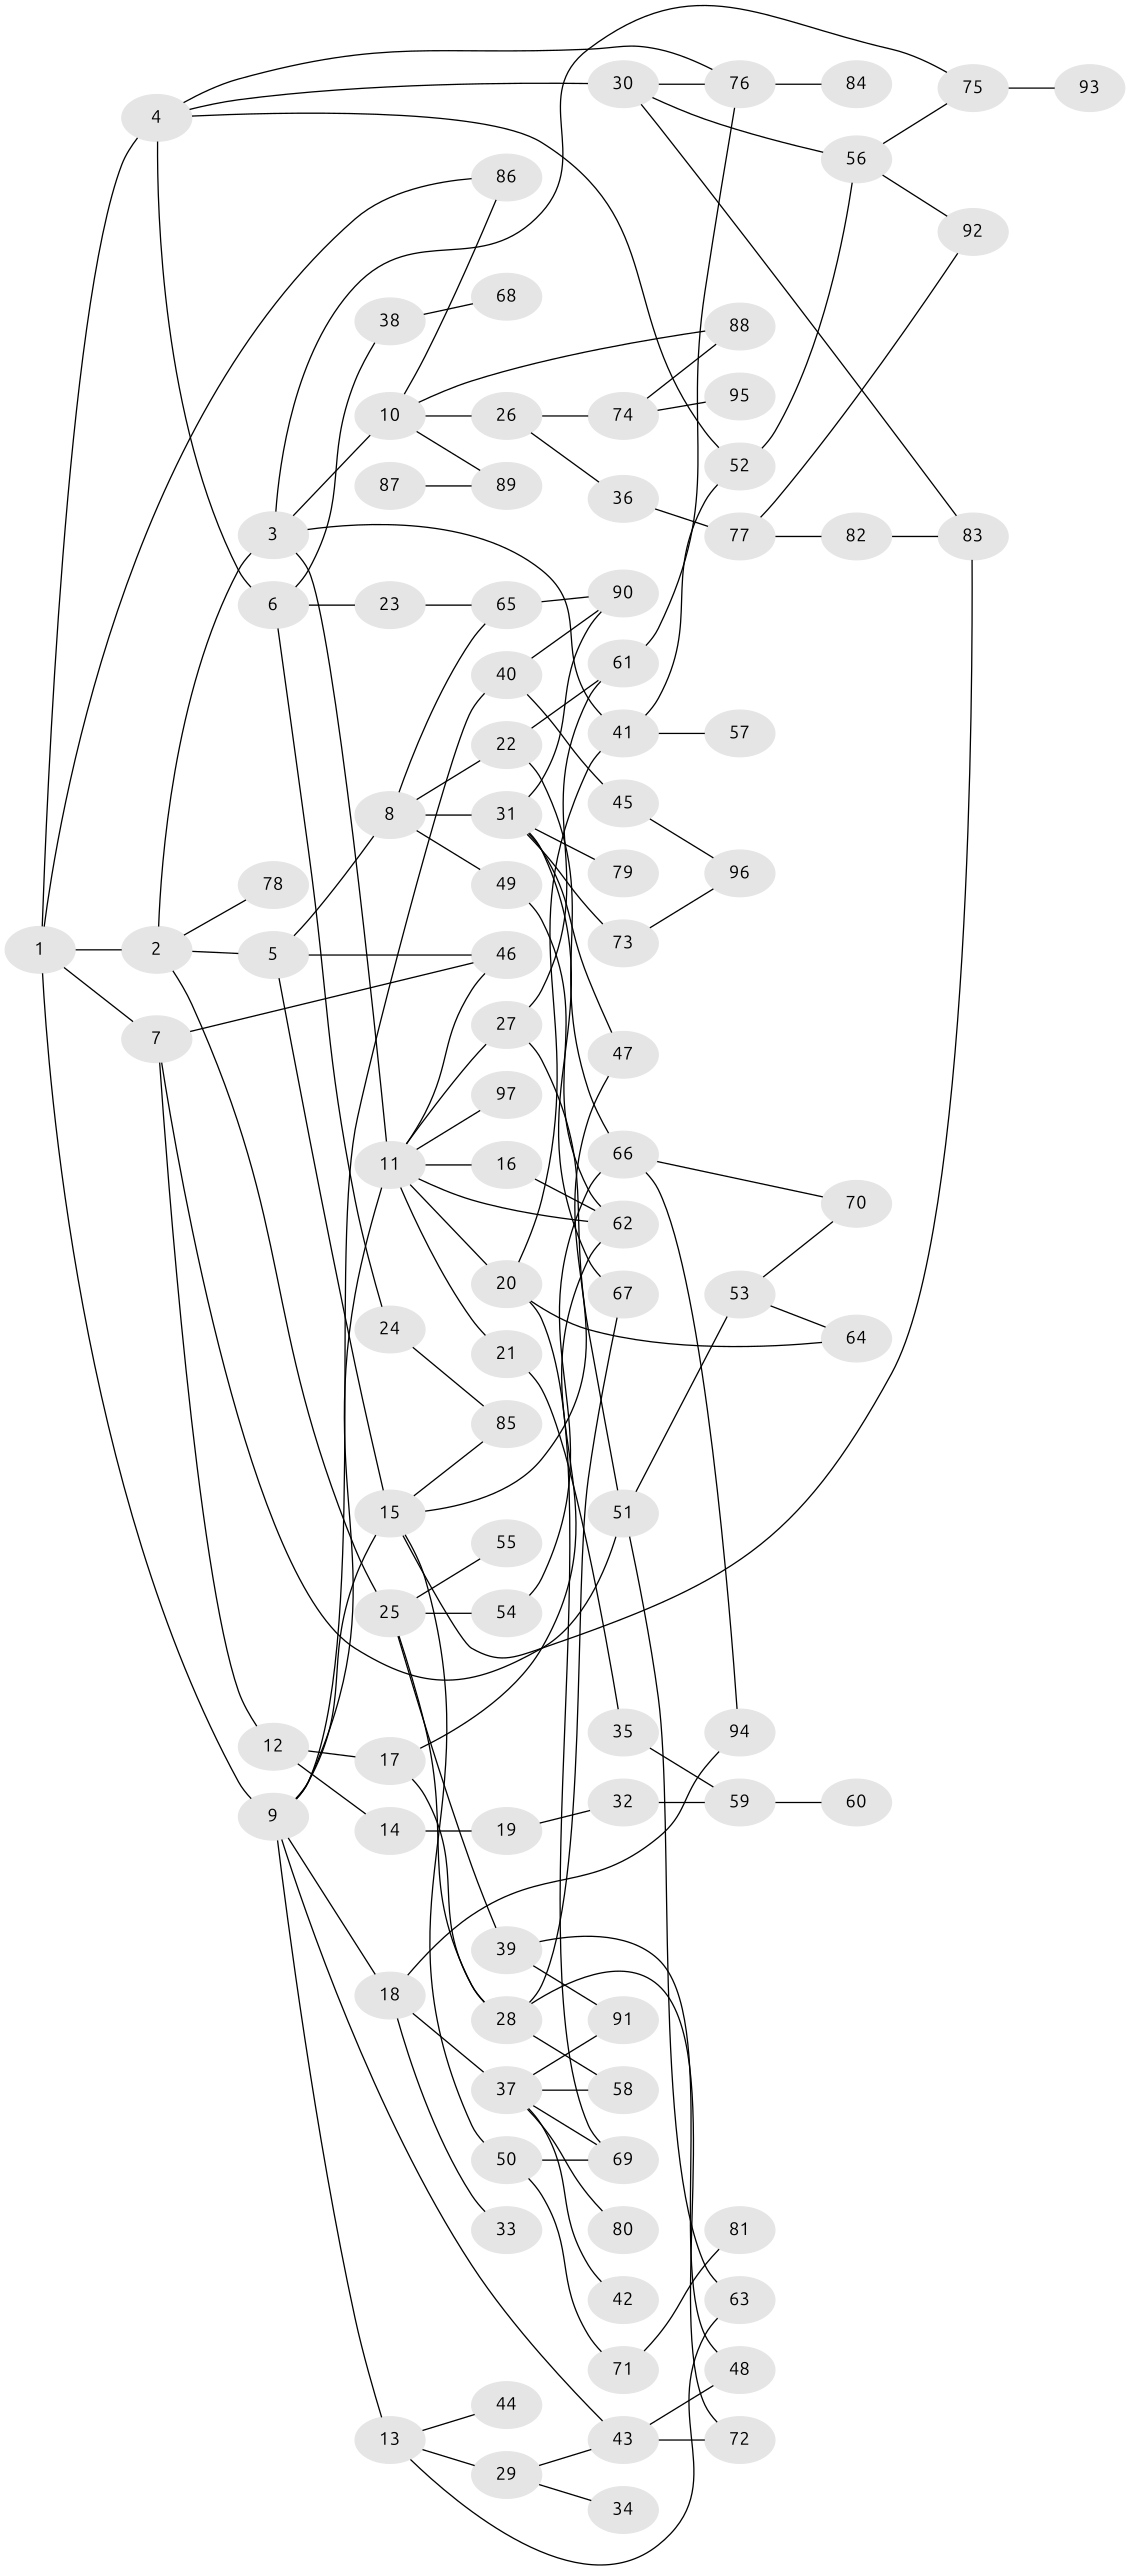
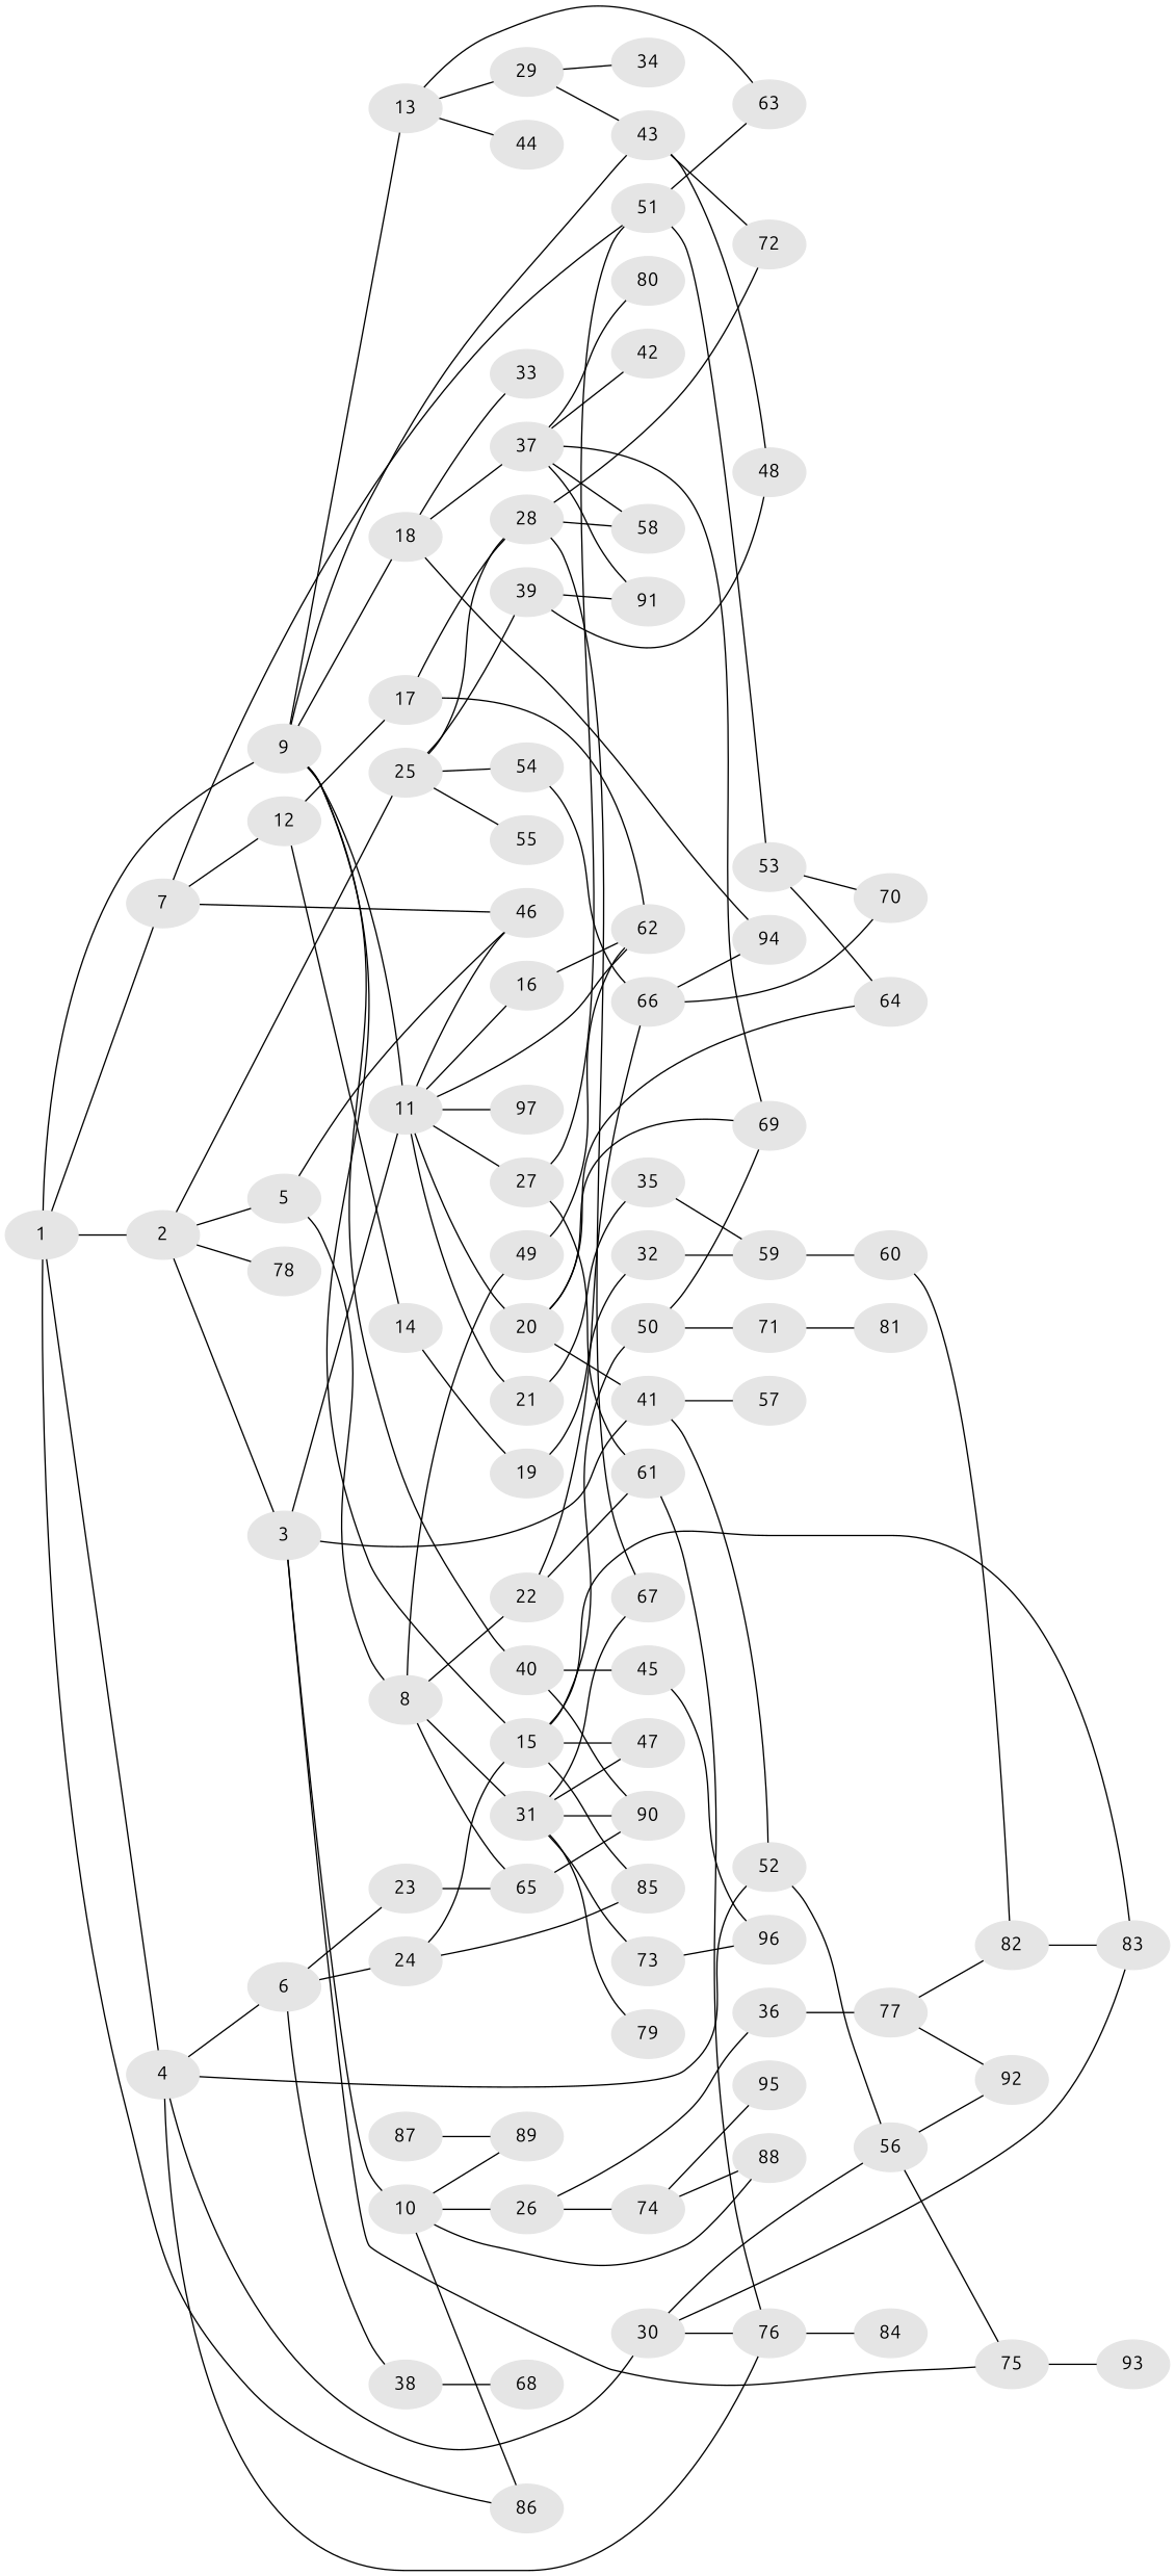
  graph {
    fontname=Ubuntu
    rankdir=LR
    node [color=gray90 fontname=Ubuntu style=filled]
    edge [fontname=Ubuntu]
    1
    2
    4
    7
    9
    86
    3
    5
    25
    78
    6
    30
    52
    76
    46
    12
    51
    11
    15
    13
    18
    40
    43
    10
    41
    75
    8
    28
    39
    54
    55
    26
    88
    89
    16
    20
    21
    27
    62
    97
    57
    93
    23
    24
    38
    83
    56
    84
    22
    31
    49
    65
    47
    50
    85
    68
    14
    17
    63
    53
    61
    66
    67
    73
    79
    90
    29
    44
    33
    37
    94
    45
    72
    48
    87
    36
    74
    64
    69
    35
    19
    34
    32
    71
    58
    42
    80
    91
    59
    70
    77
    95
    92
    96
    60
    82
    81
    1 -- 2
    1 -- 4
    1 -- 7
    1 -- 9
    1 -- 86
    2 -- 3
    2 -- 5
    2 -- 25
    2 -- 78
    4 -- 6
    4 -- 30
    4 -- 52
    4 -- 76
    7 -- 46
    7 -- 12
    7 -- 51
    9 -- 11
    9 -- 15
    9 -- 13
    9 -- 18
    9 -- 40
    9 -- 43
    3 -- 11
    3 -- 10
    3 -- 41
    3 -- 75
    5 -- 46
-   5 -- 15
+   24 -- 15
    5 -- 8
    25 -- 28
    25 -- 39
    25 -- 54
    25 -- 55
    6 -- 23
    6 -- 24
    6 -- 38
    30 -- 76
    30 -- 83
    30 -- 56
    52 -- 56
    76 -- 84
    12 -- 14
    12 -- 17
    51 -- 63
    51 -- 53
    11 -- 46
    11 -- 16
    11 -- 20
    11 -- 21
    11 -- 27
    11 -- 62
    11 -- 97
    15 -- 83
    15 -- 47
    15 -- 50
    15 -- 85
    13 -- 63
    13 -- 29
    13 -- 44
    18 -- 33
    18 -- 37
    18 -- 94
    40 -- 90
    40 -- 45
    43 -- 72
    43 -- 48
    10 -- 86
    10 -- 26
    10 -- 88
    10 -- 89
    41 -- 52
    41 -- 57
    75 -- 93
    8 -- 22
    8 -- 31
    8 -- 49
    8 -- 65
    28 -- 67
    28 -- 72
    28 -- 58
    39 -- 48
    39 -- 91
    54 -- 66
    26 -- 36
    26 -- 74
    16 -- 62
    20 -- 41
    20 -- 64
    20 -- 69
    21 -- 35
    27 -- 51
    27 -- 61
    23 -- 65
    24 -- 85
    38 -- 68
    56 -- 75
    56 -- 92
    22 -- 61
    22 -- 66
    31 -- 47
    31 -- 67
    31 -- 73
    31 -- 79
    31 -- 90
    49 -- 62
    65 -- 90
    50 -- 69
    50 -- 71
    14 -- 19
    17 -- 28
    17 -- 62
    53 -- 64
    53 -- 70
    61 -- 76
    66 -- 94
    66 -- 70
    73 -- 96
    29 -- 43
    29 -- 34
    37 -- 69
    37 -- 58
    37 -- 42
    37 -- 80
    37 -- 91
    45 -- 96
    87 -- 89
    36 -- 77
    74 -- 88
    74 -- 95
    35 -- 59
    19 -- 32
    32 -- 59
    71 -- 81
    59 -- 60
    77 -- 92
    77 -- 82
+   60 -- 82
    82 -- 83
  }
